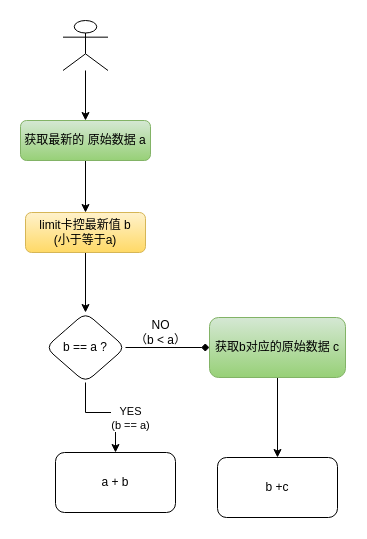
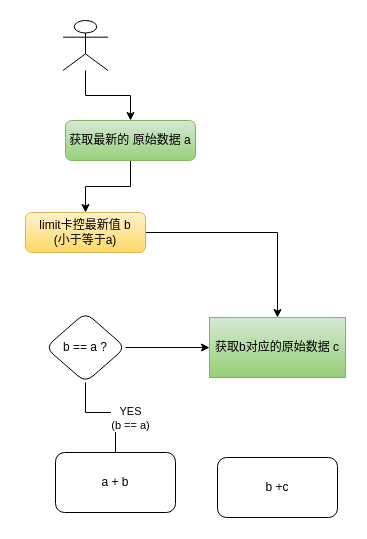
  <mxCell id="0" />
  <mxCell id="1" parent="0" />
  <mxCell id="2" value="" style="edgeStyle=orthogonalEdgeStyle;rounded=0;orthogonalLoop=1;jettySize=auto;html=1;" edge="1" parent="1" source="3" target="5"><mxGeometry relative="1" as="geometry" /></mxCell>
- <mxCell id="3" value="获取最新的 原始数据 a" style="rounded=1;whiteSpace=wrap;html=1;fontSize=12;glass=0;strokeWidth=1;shadow=0;fillColor=#d5e8d4;gradientColor=#97d077;strokeColor=#82b366;" parent="1" vertex="1"><mxGeometry x="20" y="120" width="130" height="40" as="geometry" /></mxCell>
- <mxCell id="4" value="" style="edgeStyle=orthogonalEdgeStyle;rounded=0;orthogonalLoop=1;jettySize=auto;html=1;" edge="1" parent="1" source="5" target="9"><mxGeometry relative="1" as="geometry" /></mxCell>
+ <mxCell id="3" value="获取最新的 原始数据 a" style="rounded=1;whiteSpace=wrap;html=1;fontSize=12;glass=0;strokeWidth=1;shadow=0;fillColor=#d5e8d4;gradientColor=#97d077;strokeColor=#82b366;" parent="1" vertex="1"><mxGeometry x="65" y="120" width="130" height="40" as="geometry" /></mxCell>
+ <mxCell id="4" value="" style="edgeStyle=orthogonalEdgeStyle;rounded=0;orthogonalLoop=1;jettySize=auto;html=1;" edge="1" parent="1" source="5" target="12"><mxGeometry relative="1" as="geometry" /></mxCell>
  <mxCell id="5" value="limit卡控最新值 b&lt;br&gt;(小于等于a)" style="rounded=1;whiteSpace=wrap;html=1;fontSize=12;glass=0;strokeWidth=1;shadow=0;fillColor=#fff2cc;gradientColor=#ffd966;strokeColor=#d6b656;" vertex="1" parent="1"><mxGeometry x="25" y="212" width="120" height="40" as="geometry" /></mxCell>
- <mxCell id="6" value="" style="edgeStyle=orthogonalEdgeStyle;rounded=0;orthogonalLoop=1;jettySize=auto;html=1;" edge="1" parent="1" source="9" target="10"><mxGeometry relative="1" as="geometry"><Array as="points"><mxPoint x="85" y="412" /></Array></mxGeometry></mxCell>
+ <mxCell id="6" value="" style="edgeStyle=orthogonalEdgeStyle;rounded=0;orthogonalLoop=1;jettySize=auto;html=1;endArrow=none;" edge="1" parent="1" source="9" target="10"><mxGeometry relative="1" as="geometry"><Array as="points"><mxPoint x="85" y="412" /></Array></mxGeometry></mxCell>
  <mxCell id="7" value="YES&lt;br&gt;(b == a)" style="edgeLabel;html=1;align=center;verticalAlign=middle;resizable=0;points=[];" vertex="1" connectable="0" parent="6"><mxGeometry x="-0.168" y="-2" relative="1" as="geometry"><mxPoint x="32" y="3" as="offset" /></mxGeometry></mxCell>
- <mxCell id="8" value="" style="edgeStyle=orthogonalEdgeStyle;rounded=0;orthogonalLoop=1;jettySize=auto;html=1;endArrow=diamond;" edge="1" parent="1" source="9" target="12"><mxGeometry relative="1" as="geometry" /></mxCell>
+ <mxCell id="8" value="" style="edgeStyle=orthogonalEdgeStyle;rounded=0;orthogonalLoop=1;jettySize=auto;html=1;" edge="1" parent="1" source="9" target="12"><mxGeometry relative="1" as="geometry" /></mxCell>
  <mxCell id="9" value="b == a ?" style="rhombus;whiteSpace=wrap;html=1;rounded=1;glass=0;strokeWidth=1;shadow=0;" vertex="1" parent="1"><mxGeometry x="45" y="312" width="80" height="70" as="geometry" /></mxCell>
  <mxCell id="10" value="a + b" style="whiteSpace=wrap;html=1;rounded=1;glass=0;strokeWidth=1;shadow=0;" vertex="1" parent="1"><mxGeometry x="55" y="452" width="120" height="60" as="geometry" /></mxCell>
- <mxCell id="11" value="" style="edgeStyle=orthogonalEdgeStyle;rounded=0;orthogonalLoop=1;jettySize=auto;html=1;" edge="1" parent="1" source="12" target="14"><mxGeometry relative="1" as="geometry" /></mxCell>
- <mxCell id="12" value="获取b对应的原始数据 c" style="whiteSpace=wrap;html=1;rounded=1;glass=0;strokeWidth=1;shadow=0;fillColor=#d5e8d4;gradientColor=#97d077;strokeColor=#82b366;" vertex="1" parent="1"><mxGeometry x="209" y="317" width="136" height="60" as="geometry" /></mxCell>
- <mxCell id="13" value="NO&lt;br&gt;（b &amp;lt; a）" style="text;html=1;align=center;verticalAlign=middle;resizable=0;points=[];autosize=1;strokeColor=none;fillColor=none;" vertex="1" parent="1"><mxGeometry x="125" y="312" width="70" height="40" as="geometry" /></mxCell>
+ <mxCell id="12" value="获取b对应的原始数据 c" style="whiteSpace=wrap;html=1;glass=0;strokeWidth=1;shadow=0;fillColor=#d5e8d4;gradientColor=#97d077;strokeColor=#82b366;rounded=0;" vertex="1" parent="1"><mxGeometry x="209" y="317" width="136" height="60" as="geometry" /></mxCell>
  <mxCell id="14" value="b +c" style="whiteSpace=wrap;html=1;rounded=1;glass=0;strokeWidth=1;shadow=0;" vertex="1" parent="1"><mxGeometry x="217" y="457" width="120" height="60" as="geometry" /></mxCell>
  <mxCell id="15" style="edgeStyle=orthogonalEdgeStyle;rounded=0;orthogonalLoop=1;jettySize=auto;html=1;entryX=0.5;entryY=0;entryDx=0;entryDy=0;" edge="1" parent="1" source="16" target="3"><mxGeometry relative="1" as="geometry" /></mxCell>
  <mxCell id="16" value="" style="shape=umlActor;verticalLabelPosition=bottom;verticalAlign=top;html=1;outlineConnect=0;" vertex="1" parent="1"><mxGeometry x="62.5" y="20" width="45" height="50" as="geometry" /></mxCell>
